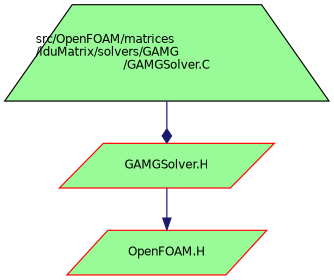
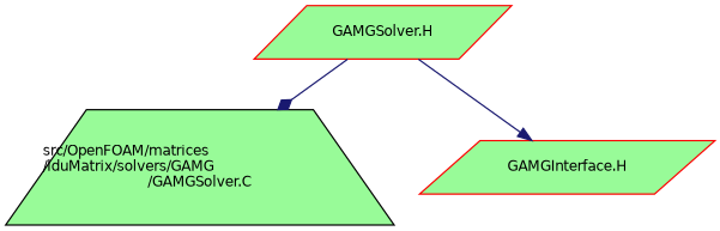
  digraph {
    node [color=red fillcolor=palegreen fontname=Helvetica fontsize=10 shape=parallelogram style=filled]
    edge [color=midnightblue fontname=Helvetica fontsize=10 labelfontname=Helvetica labelfontsize=10 style=solid]
    n1 [color=black fontcolor=black height=0.2 label="src/OpenFOAM/matrices\l/lduMatrix/solvers/GAMG\l/GAMGSolver.C" shape=trapezium width=0.4]
    n2 [height=0.2 label="GAMGSolver.H" width=0.4]
-   n3 [height=0.2 label="OpenFOAM.H" width=0.4]
-   n1 -> n2 [arrowhead=diamond]
+   n3 [height=0.2 label="GAMGInterface.H" width=0.4]
+   n2 -> n1 [arrowhead=diamond]
    n2 -> n3 [arrowhead=normal]
  }
